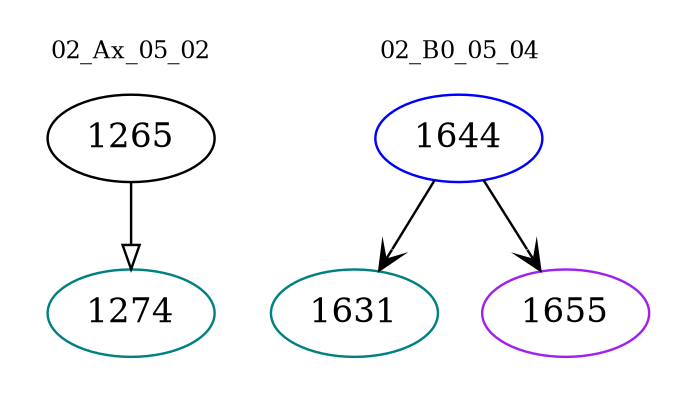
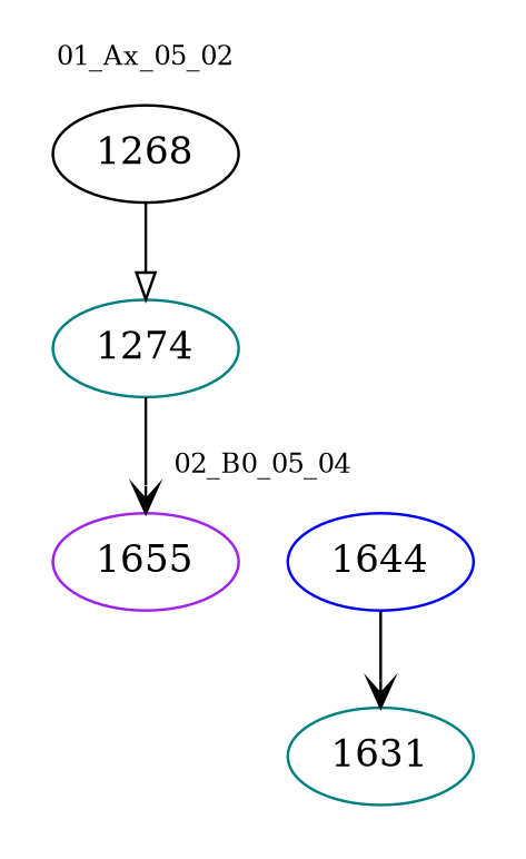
  digraph {
    node [color=teal]
    edge [arrowhead=vee color=black]
-   n1 [color=black label=1265]
+   n1 [color=black label=1268]
    n2 [label=1274]
    n3 [color=blue label=1644]
    n4 [label=1631]
    n5 [color=purple label=1655]
    subgraph cluster_1 {
      color=white
      fontsize=10
-     label="02_Ax_05_02"
+     label="01_Ax_05_02"
      n1
      n2
    }
    subgraph cluster_2 {
      color=white
      fontsize=10
      label="02_B0_05_04"
      n3
      n4
      n5
    }
    n1 -> n2 [arrowhead=onormal]
    n3 -> n4
-   n3 -> n5
+   n2 -> n5
  }
